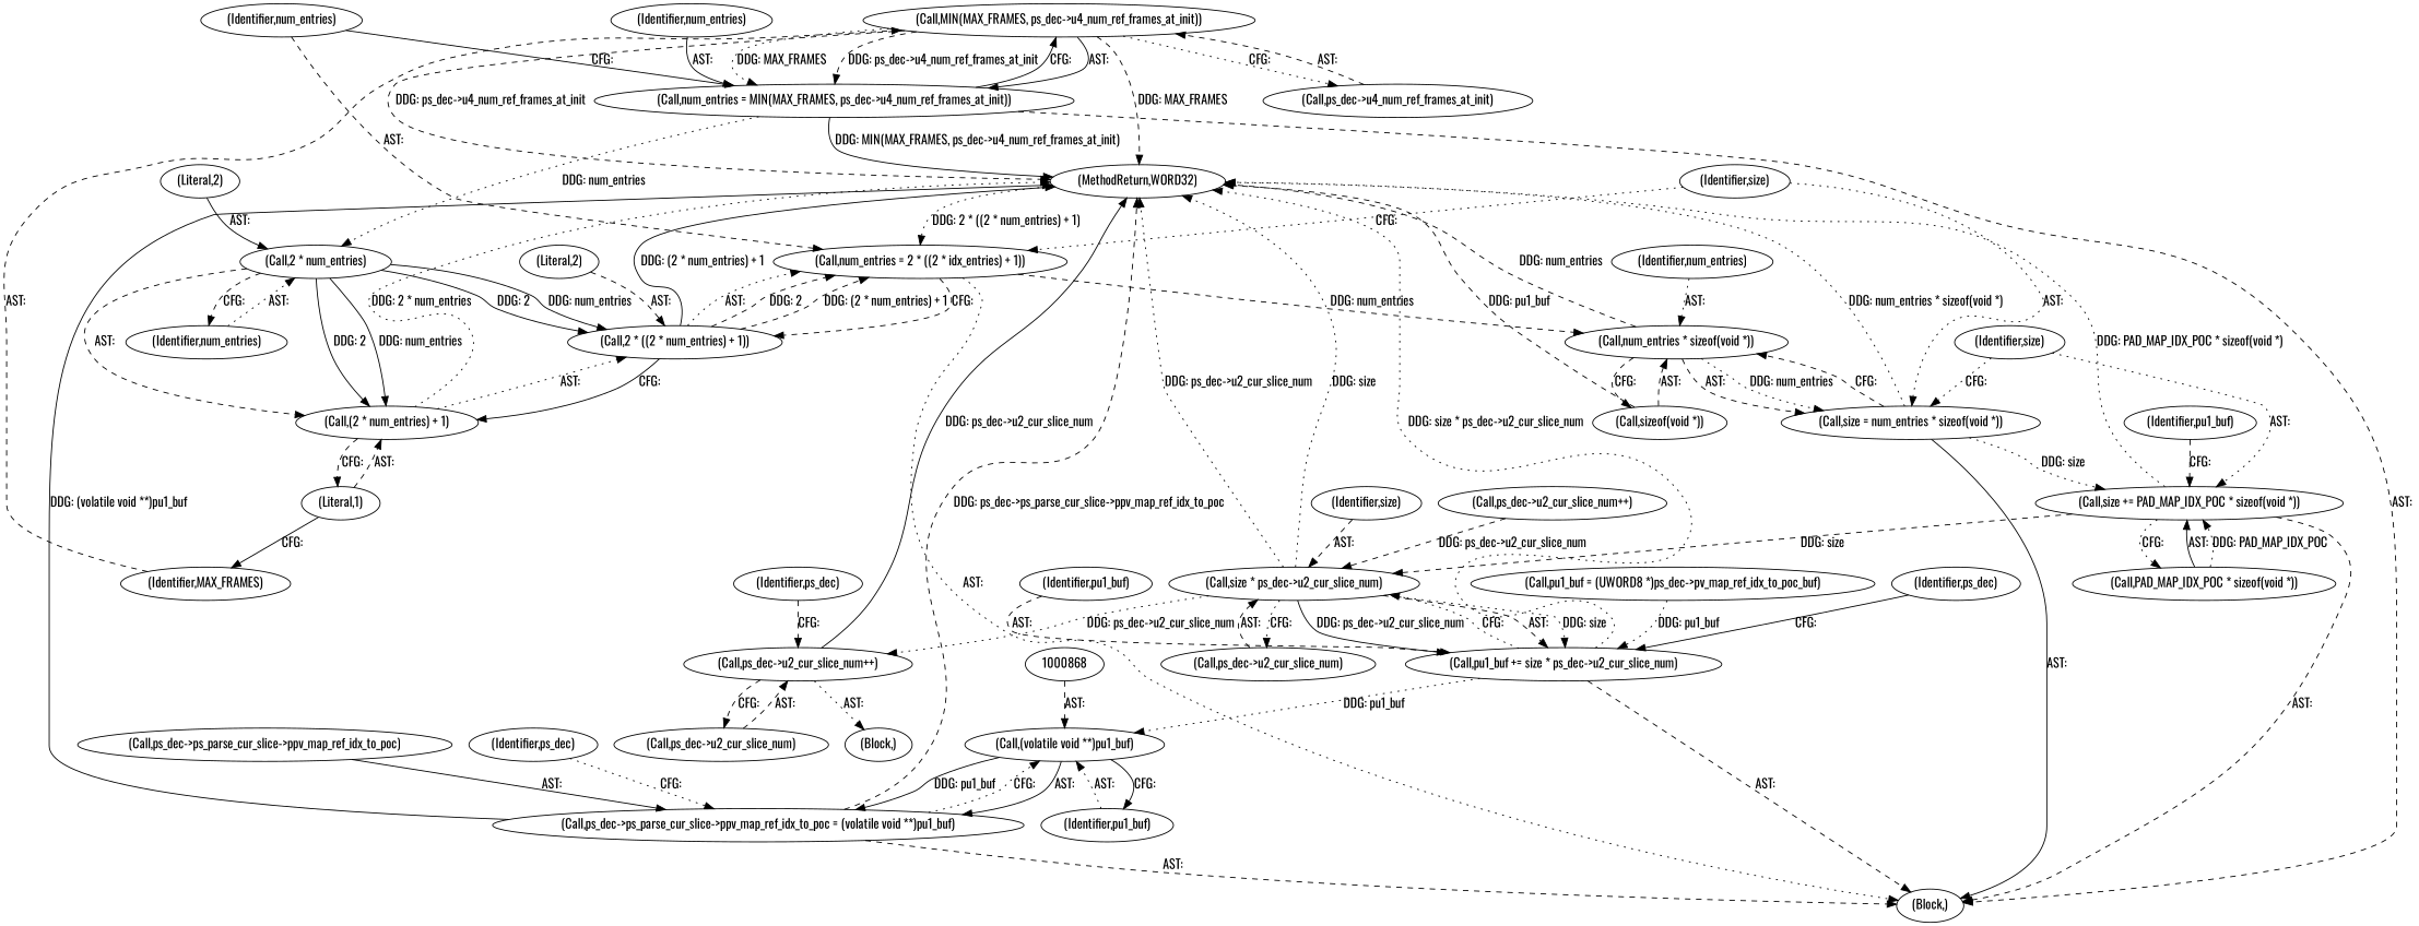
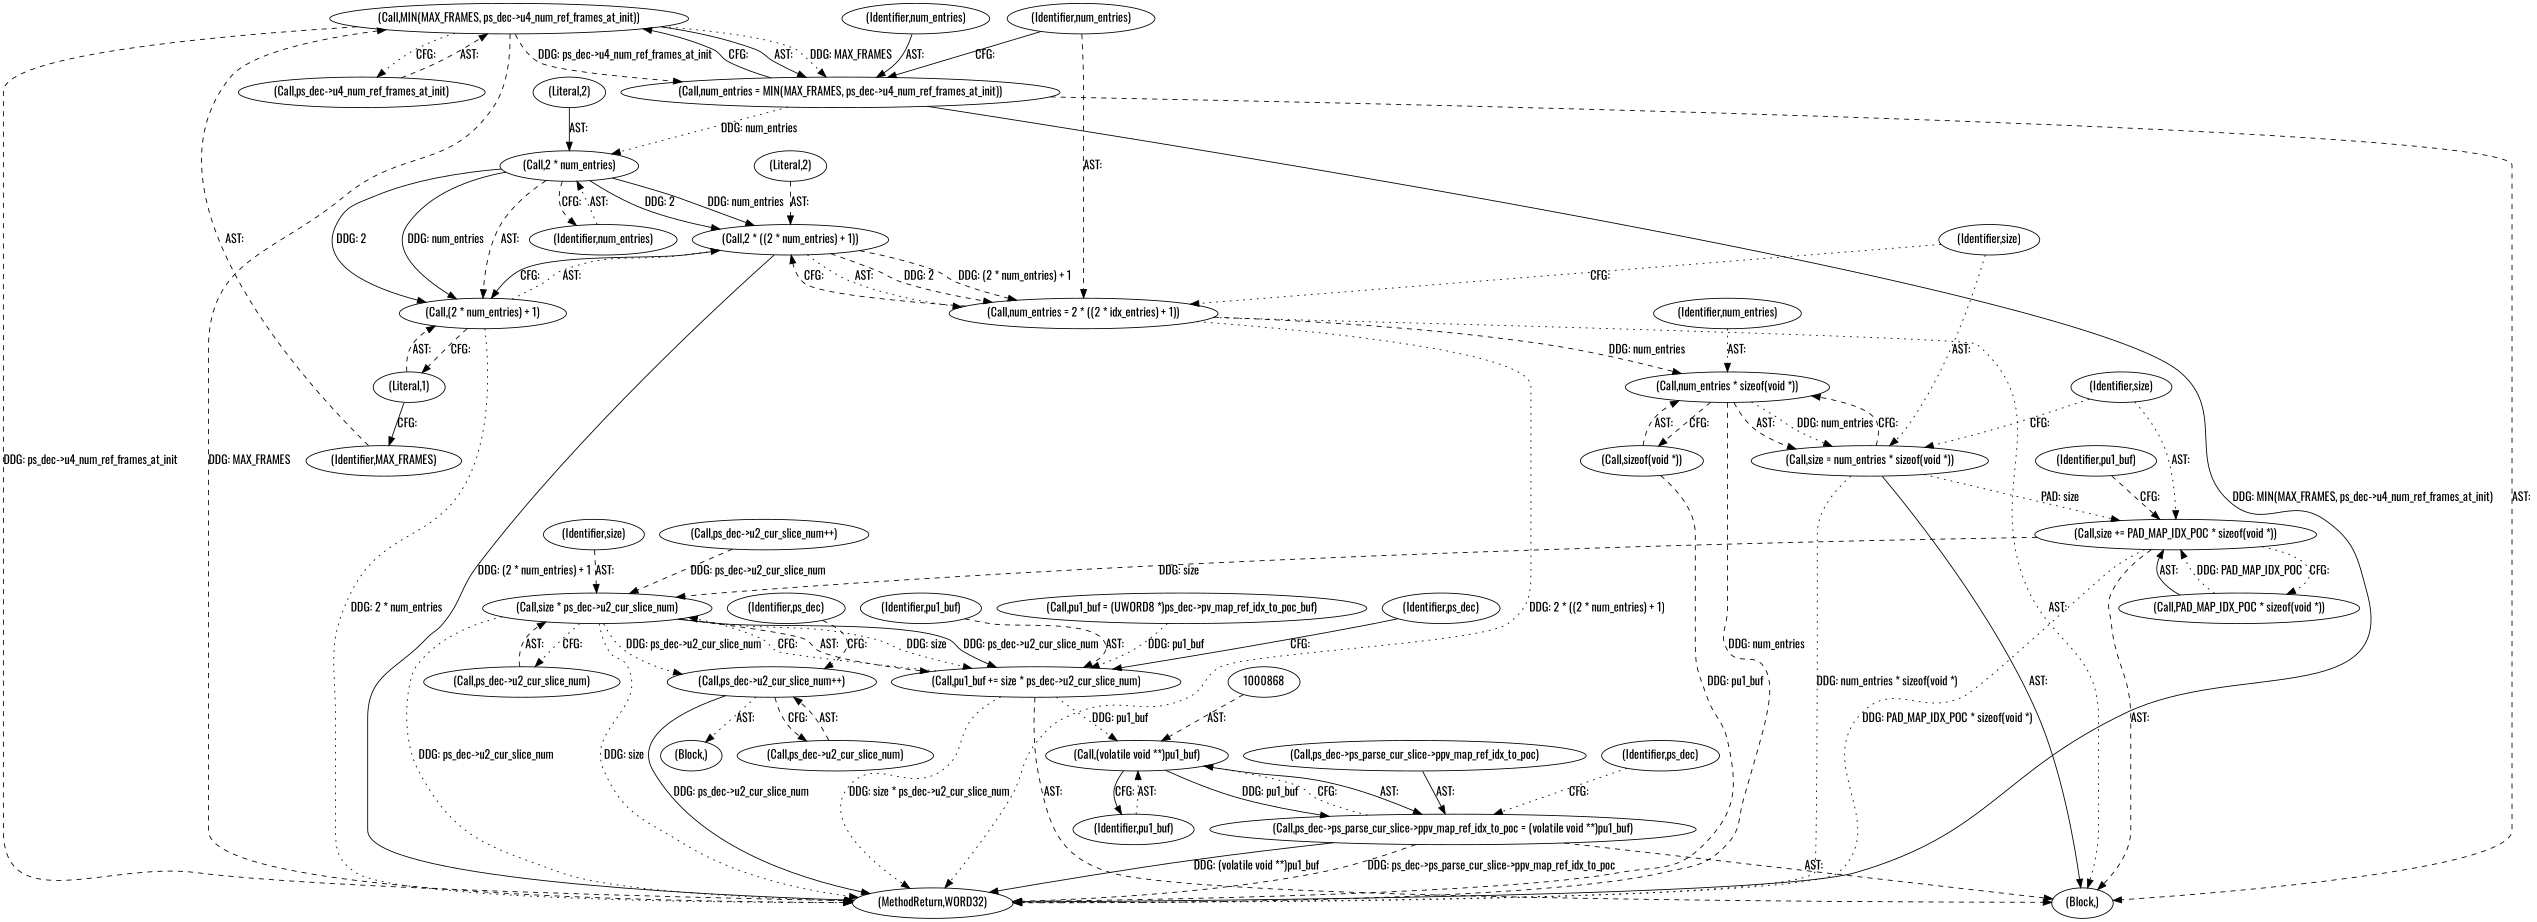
  digraph {
    fontname=Oswald
    node [fontname=Oswald]
    edge [fontname=Oswald style=dashed]
    n1 [label="(Call,MIN(MAX_FRAMES, ps_dec->u4_num_ref_frames_at_init))"]
    n2 [label="(Call,num_entries = MIN(MAX_FRAMES, ps_dec->u4_num_ref_frames_at_init))"]
    n3 [label="(Call,ps_dec->u4_num_ref_frames_at_init)"]
    n4 [label="(MethodReturn,WORD32)"]
    n5 [label="(Call,2 * num_entries)"]
    n6 [label="(Block,)"]
    n7 [label="(Call,2 * ((2 * num_entries) + 1))"]
    n8 [label="(Call,(2 * num_entries) + 1)"]
    n9 [label="(Identifier,num_entries)"]
    n10 [label="(Call,num_entries = 2 * ((2 * idx_entries) + 1))"]
    n11 [label="(Literal,1)"]
    n12 [label="(Call,num_entries * sizeof(void *))"]
    n13 [label="(Call,size = num_entries * sizeof(void *))"]
    n14 [label="(Call,sizeof(void *))"]
    n15 [label="(Call,size += PAD_MAP_IDX_POC * sizeof(void *))"]
    n16 [label="(Call,size * ps_dec->u2_cur_slice_num)"]
    n17 [label="(Call,PAD_MAP_IDX_POC * sizeof(void *))"]
    n18 [label="(Call,pu1_buf += size * ps_dec->u2_cur_slice_num)"]
    n19 [label="(Call,ps_dec->u2_cur_slice_num++)"]
    n20 [label="(Call,ps_dec->u2_cur_slice_num)"]
    n21 [label="(Call,(volatile void **)pu1_buf)"]
    n22 [label="(Call,ps_dec->u2_cur_slice_num)"]
    n23 [label="(Block,)"]
    n24 [label="(Call,ps_dec->ps_parse_cur_slice->ppv_map_ref_idx_to_poc = (volatile void **)pu1_buf)"]
    n25 [label="(Identifier,pu1_buf)"]
    n26 [label="(Identifier,MAX_FRAMES)"]
    n27 [label="(Identifier,size)"]
    n28 [label="(Identifier,num_entries)"]
    n29 [label="(Identifier,ps_dec)"]
    n30 [label="(Literal,2)"]
    n31 [label="(Literal,2)"]
    n32 [label="(Identifier,pu1_buf)"]
    n33 [label="(Call,ps_dec->ps_parse_cur_slice->ppv_map_ref_idx_to_poc)"]
    n34 [label="(Identifier,ps_dec)"]
    n35 [label="(Identifier,pu1_buf)"]
    n36 [label="(Identifier,ps_dec)"]
    n37 [label="(Call,ps_dec->u2_cur_slice_num++)"]
    n38 [label="(Identifier,num_entries)"]
    n39 [label="(Identifier,size)"]
    n40 [label="(Identifier,num_entries)"]
    n41 [label="(Call,pu1_buf = (UWORD8 *)ps_dec->pv_map_ref_idx_to_poc_buf)"]
    n42 [label="(Identifier,size)"]
    1000868
    n1 -> n2 [label="AST: " style=solid]
    n1 -> n2 [label="DDG: MAX_FRAMES" style=dotted]
    n1 -> n2 [label="DDG: ps_dec->u4_num_ref_frames_at_init"]
    n1 -> n3 [label="CFG: " style=dotted]
    n1 -> n4 [label="DDG: ps_dec->u4_num_ref_frames_at_init"]
    n1 -> n4 [label="DDG: MAX_FRAMES"]
    n2 -> n1 [label="CFG: " style=solid]
    n2 -> n4 [label="DDG: MIN(MAX_FRAMES, ps_dec->u4_num_ref_frames_at_init)" style=solid]
    n2 -> n5 [label="DDG: num_entries" style=dotted]
    n2 -> n6 [label="AST: "]
    n3 -> n1 [label="AST: "]
    n5 -> n7 [label="DDG: 2" style=solid]
    n5 -> n7 [label="DDG: num_entries" style=solid]
    n5 -> n8 [label="AST: "]
    n5 -> n8 [label="DDG: 2" style=solid]
    n5 -> n8 [label="DDG: num_entries" style=solid]
    n5 -> n9 [label="CFG: "]
    n7 -> n4 [label="DDG: (2 * num_entries) + 1" style=solid]
    n7 -> n8 [label="CFG: " style=solid]
    n7 -> n10 [label="AST: " style=dotted]
    n7 -> n10 [label="DDG: 2"]
    n7 -> n10 [label="DDG: (2 * num_entries) + 1"]
    n8 -> n4 [label="DDG: 2 * num_entries" style=dotted]
    n8 -> n7 [label="AST: " style=dotted]
    n8 -> n11 [label="CFG: "]
    n9 -> n5 [label="AST: " style=dotted]
-   n4 -> n10 [label="DDG: 2 * ((2 * num_entries) + 1)" style=dotted]
+   n10 -> n4 [label="DDG: 2 * ((2 * num_entries) + 1)" style=dotted]
    n10 -> n6 [label="AST: " style=dotted]
    n10 -> n7 [label="CFG: "]
    n10 -> n12 [label="DDG: num_entries"]
    n11 -> n8 [label="AST: "]
    n11 -> n26 [label="CFG: " style=solid]
    n12 -> n4 [label="DDG: num_entries"]
    n12 -> n13 [label="AST: "]
    n12 -> n13 [label="DDG: num_entries" style=dotted]
    n12 -> n14 [label="CFG: "]
    n13 -> n4 [label="DDG: num_entries * sizeof(void *)" style=dotted]
    n13 -> n6 [label="AST: " style=solid]
    n13 -> n12 [label="CFG: "]
-   n13 -> n15 [label="DDG: size" style=dotted]
+   n13 -> n15 [label="PAD: size" style=dotted]
    n14 -> n4 [label="DDG: pu1_buf"]
    n14 -> n12 [label="AST: "]
    n15 -> n4 [label="DDG: PAD_MAP_IDX_POC * sizeof(void *)" style=dotted]
    n15 -> n6 [label="AST: "]
    n15 -> n16 [label="DDG: size"]
    n15 -> n17 [label="CFG: " style=dotted]
    n16 -> n4 [label="DDG: ps_dec->u2_cur_slice_num" style=dotted]
    n16 -> n4 [label="DDG: size" style=dotted]
    n16 -> n18 [label="AST: "]
    n16 -> n18 [label="DDG: size" style=dotted]
    n16 -> n18 [label="DDG: ps_dec->u2_cur_slice_num" style=solid]
    n16 -> n19 [label="DDG: ps_dec->u2_cur_slice_num" style=dotted]
    n16 -> n20 [label="CFG: " style=dotted]
    n17 -> n15 [label="AST: " style=solid]
    n17 -> n15 [label="DDG: PAD_MAP_IDX_POC" style=dotted]
    n18 -> n4 [label="DDG: size * ps_dec->u2_cur_slice_num" style=dotted]
    n18 -> n6 [label="AST: "]
    n18 -> n16 [label="CFG: " style=dotted]
    n18 -> n21 [label="DDG: pu1_buf" style=dotted]
    n19 -> n4 [label="DDG: ps_dec->u2_cur_slice_num" style=solid]
    n19 -> n22 [label="CFG: "]
    n19 -> n23 [label="AST: " style=dotted]
    n20 -> n16 [label="AST: "]
    n21 -> n24 [label="AST: " style=solid]
    n21 -> n24 [label="DDG: pu1_buf" style=solid]
    n21 -> n25 [label="CFG: " style=solid]
    n22 -> n19 [label="AST: "]
    n24 -> n4 [label="DDG: (volatile void **)pu1_buf" style=solid]
    n24 -> n4 [label="DDG: ps_dec->ps_parse_cur_slice->ppv_map_ref_idx_to_poc"]
    n24 -> n6 [label="AST: "]
    n24 -> n21 [label="CFG: " style=dotted]
    n25 -> n21 [label="AST: " style=dotted]
    n26 -> n1 [label="AST: "]
    n27 -> n16 [label="AST: "]
    n28 -> n2 [label="CFG: " style=solid]
    n28 -> n10 [label="AST: "]
    n29 -> n18 [label="CFG: " style=solid]
    n30 -> n5 [label="AST: " style=solid]
    n31 -> n7 [label="AST: "]
    n32 -> n15 [label="CFG: "]
    n33 -> n24 [label="AST: " style=solid]
    n34 -> n19 [label="CFG: "]
    n35 -> n18 [label="AST: "]
    n36 -> n24 [label="CFG: " style=dotted]
    n37 -> n16 [label="DDG: ps_dec->u2_cur_slice_num"]
    n38 -> n2 [label="AST: " style=solid]
    n39 -> n10 [label="CFG: " style=dotted]
    n39 -> n13 [label="AST: " style=dotted]
    n40 -> n12 [label="AST: " style=dotted]
    n41 -> n18 [label="DDG: pu1_buf" style=dotted]
    n42 -> n13 [label="CFG: " style=dotted]
    n42 -> n15 [label="AST: " style=dotted]
    1000868 -> n21 [label="AST: "]
  }
